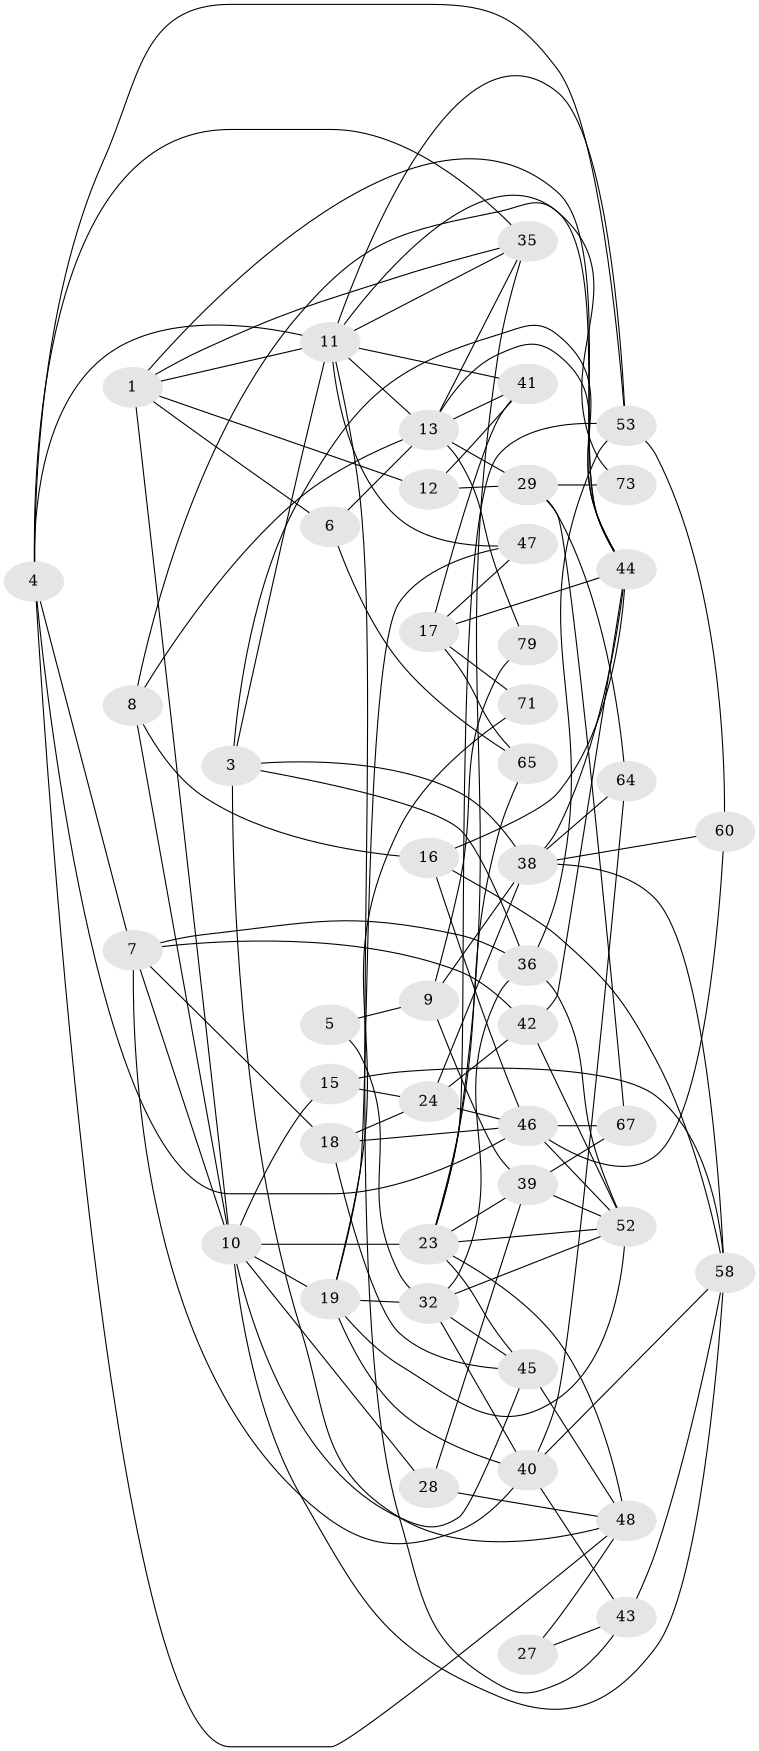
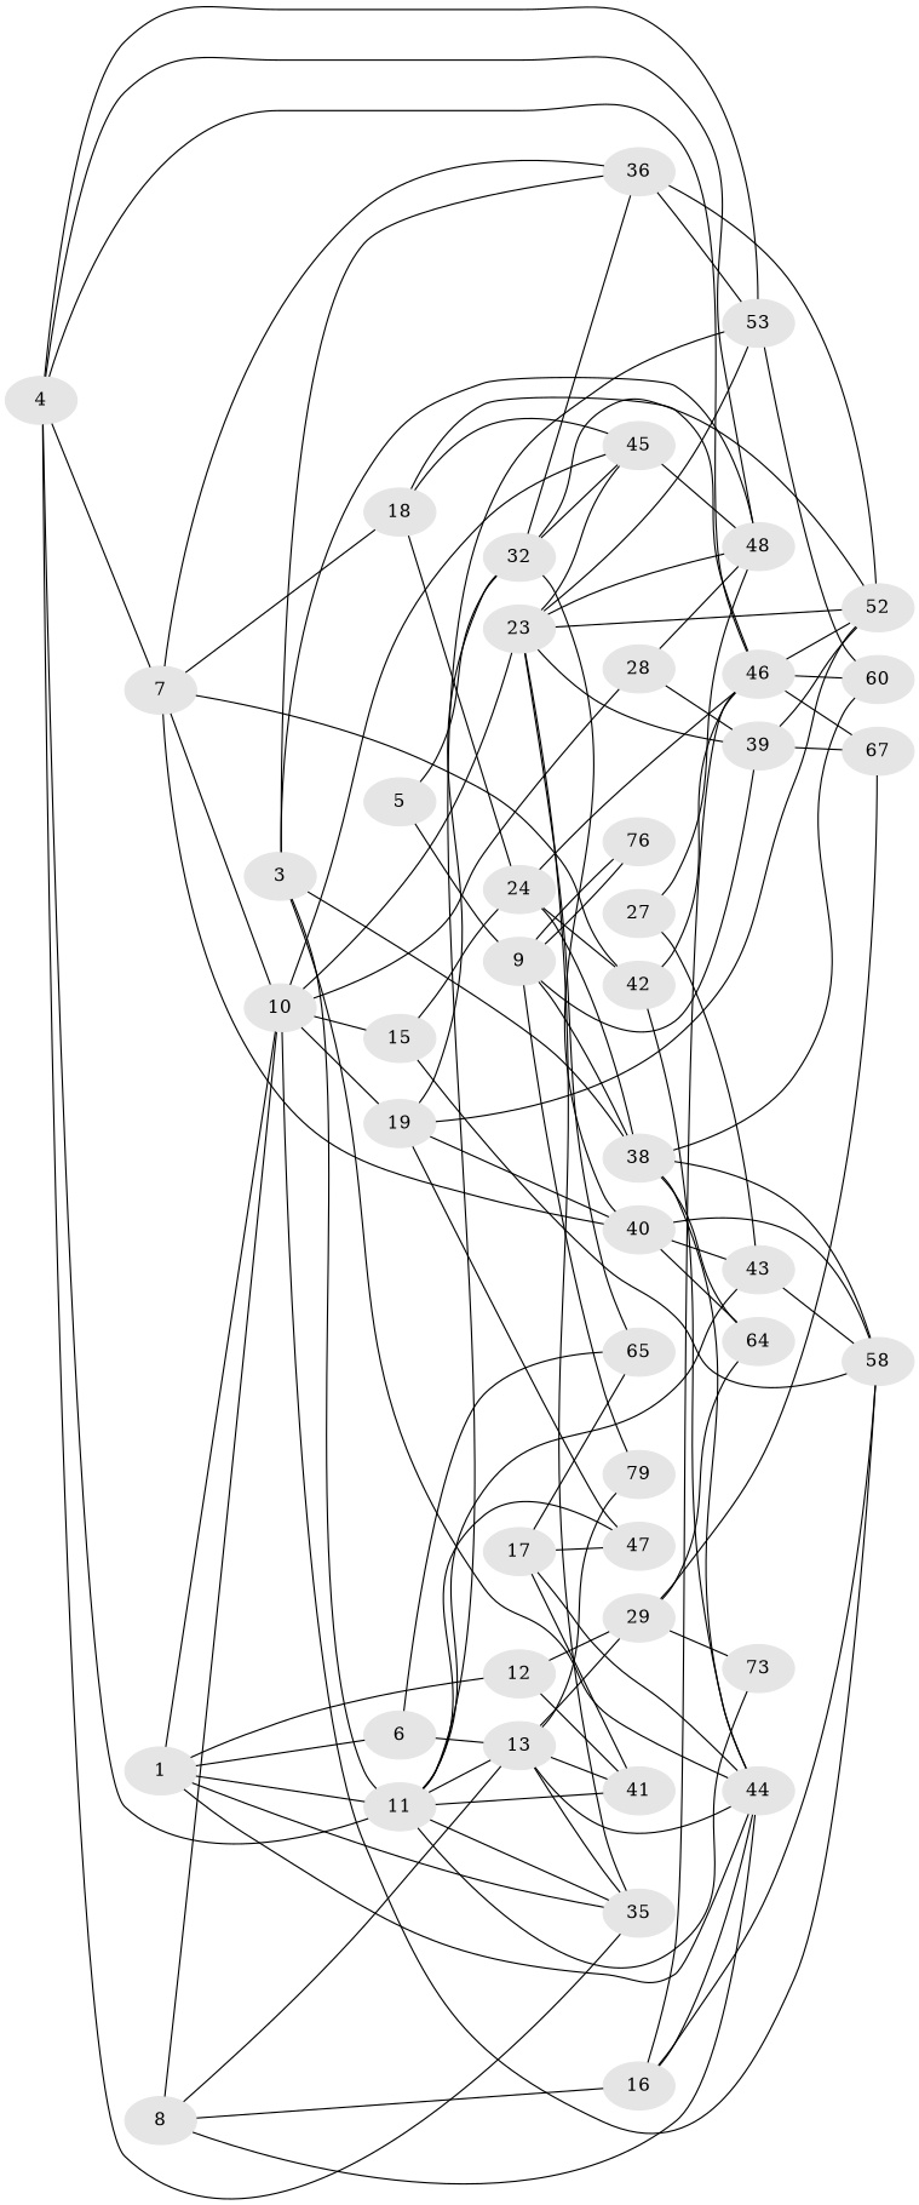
  graph {
    rankdir=LR
    node [color=gray90 style=filled]
    1 [super="+70"]
    6
    10 [super="+31"]
    11 [super="+22"]
    12
    35
    44 [super="+68"]
    13 [super="+26"]
    65
    15 [super="+16"]
    19 [super="+20"]
    23 [super="+33"]
    28
    45 [super="+55"]
    58 [super="+74"]
    53
    41 [super="+69"]
    43
    47
    73
    29 [super="+66"]
    7 [super="+57"]
    36 [super="+37"]
    18 [super="+62"]
    40 [super="+61"]
    42 [super="+72"]
    48 [super="+54"]
    3 [super="+49"]
    38 [super="+50"]
    52 [super="+75"]
    60 [super="+63"]
    64
    4 [super="+56"]
    46 [super="+77"]
    67
    9 [super="+21"]
    39 [super="+78"]
+   76
    79
    5
    32 [super="+59"]
    24
    8
    n44 [label=16 super="+34"]
-   71
    17 [super="+30"]
    27
    1 -- 6
    1 -- 10
    1 -- 11
    1 -- 12
    1 -- 35
    1 -- 44
    6 -- 13
    6 -- 65
    10 -- 15
    10 -- 19
    10 -- 23 [weight=2]
    10 -- 28
    10 -- 45
    10 -- 58
    11 -- 35
    11 -- 13
    11 -- 53
    11 -- 41
    11 -- 43
    11 -- 47
    11 -- 73
    12 -- 41
    12 -- 29
    13 -- 35
    13 -- 44
    13 -- 41
    13 -- 29
    13 -- 79
    15 -- 58
    15 -- 24
    19 -- 47
    19 -- 40
    19 -- 52
    19 -- 32
-   19 -- 71
    23 -- 35
    23 -- 65
    23 -- 45
    23 -- 53
    23 -- 48 [weight=2]
    23 -- 52
    23 -- 39
    28 -- 48
    28 -- 39
    45 -- 48
    53 -- 60
    43 -- 58
    29 -- 73
    29 -- 64
    29 -- 67
    7 -- 10
    7 -- 36
    7 -- 18
    7 -- 40
    7 -- 42 [weight=2]
    36 -- 53
    36 -- 52
    18 -- 45
    18 -- 46
    18 -- 24
    40 -- 58
    40 -- 43
    40 -- 64
    42 -- 44
-   42 -- 52
+   42 -- 46
    3 -- 11
    3 -- 44
    3 -- 36
    3 -- 48
    3 -- 38
    38 -- 44
    38 -- 58
    38 -- 60
    38 -- 64
    4 -- 11
    4 -- 35
    4 -- 53
    4 -- 7
    4 -- 48
    4 -- 46
    46 -- 52
    46 -- 60
    46 -- 67
    9 -- 38
    9 -- 39
+   9 -- 76
+   9 -- 76
    9 -- 79
    39 -- 52 [weight=2]
    39 -- 67
    5 -- 9
    5 -- 32 [weight=2]
    32 -- 45
    32 -- 36 [weight=2]
    32 -- 40
    32 -- 52
    24 -- 42
    24 -- 38
    24 -- 46
    8 -- 10
    8 -- 44
    8 -- 13
    8 -- n44
    n44 -- 44
    n44 -- 58
    n44 -- 46
    17 -- 44
    17 -- 65
    17 -- 41
    17 -- 47
-   17 -- 71
    27 -- 43
    27 -- 48
  }
